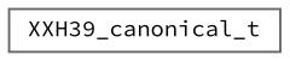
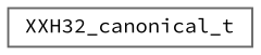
  digraph {
    rankdir=TB
    fontname="Source Code Pro"
-   n1 [color=grey40 fillcolor=white fontname="Source Code Pro" fontsize=10 height=0.2 label=XXH39_canonical_t shape=box style=filled width=0.4]
+   n1 [color=grey40 fillcolor=white fontname="Source Code Pro" fontsize=10 height=0.2 label=XXH32_canonical_t shape=box style=filled width=0.4]
  }
